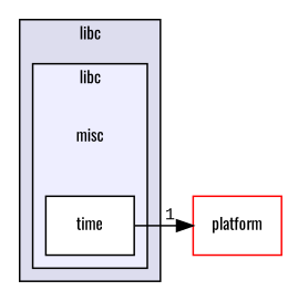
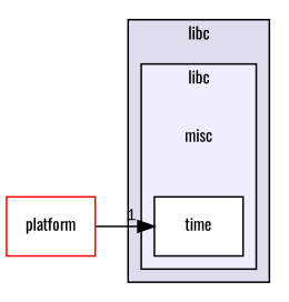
  digraph {
    compound=true
    rankdir=LR
    fontname=Oswald
    node [fontname=Oswald fontsize=10 shape=box fillcolor=white style=filled]
    n1 [label=misc shape=plaintext fillcolor="" style=""]
    n2 [color=black label=time]
    n3 [color=red label=platform]
    subgraph cluster_1 {
      bgcolor="#ddddee"
      fontsize=10
      label=libc
      pencolor=black
      subgraph cluster_2 {
        bgcolor="#eeeeff"
        fontsize=10
        pencolor=black
        n1
        n2
      }
    }
-   n2 -> n3 [headlabel=1 labeldistance=1.5 labelfontname=CourierNew labelfontsize=10 fontname=Oswald]
+   n3 -> n2 [headlabel=1 labeldistance=1.5 labelfontname=CourierNew labelfontsize=10 fontname=Oswald]
  }
